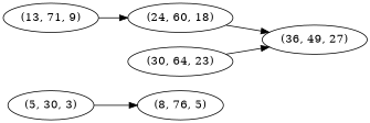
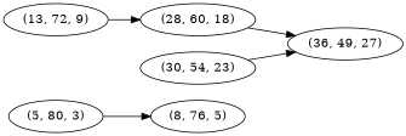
  digraph {
    rankdir=LR
-   "(5, 80, 3)" [label="(5, 30, 3)"]
+   "(5, 80, 3)"
    "(8, 76, 5)"
-   "(13, 71, 9)"
-   "(24, 60, 18)"
+   "(13, 71, 9)" [label="(13, 72, 9)"]
+   "(24, 60, 18)" [label="(28, 60, 18)"]
    "(36, 49, 27)"
-   "(30, 54, 23)" [label="(30, 64, 23)"]
+   "(30, 54, 23)"
    "(5, 80, 3)" -> "(8, 76, 5)"
    "(13, 71, 9)" -> "(24, 60, 18)"
    "(24, 60, 18)" -> "(36, 49, 27)"
    "(30, 54, 23)" -> "(36, 49, 27)"
  }
